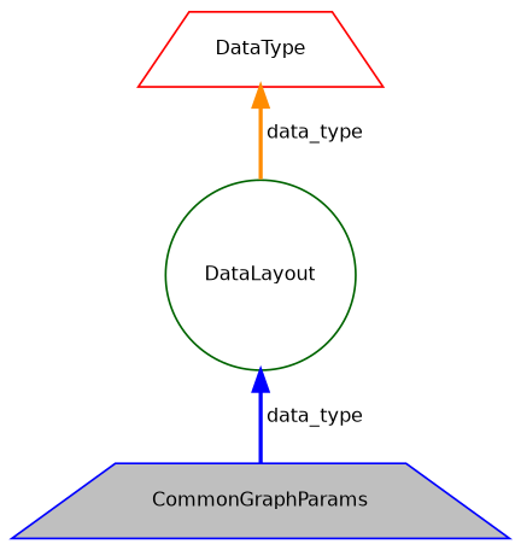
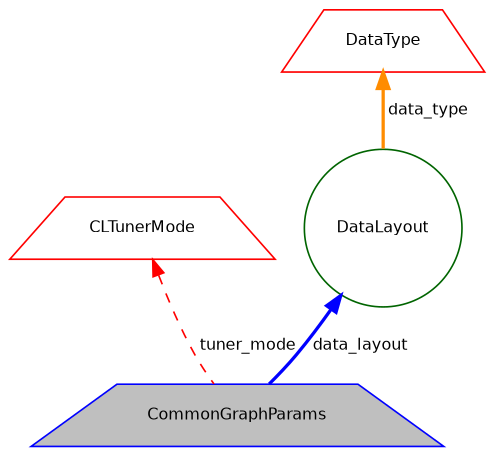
  digraph {
    node [color=red fillcolor=white fontname=Helvetica fontsize=10 shape=trapezium style=filled]
    edge [dir=back fontname=Helvetica fontsize=10 labelfontname=Helvetica labelfontsize=10 style=bold]
    n1 [color=blue fillcolor=grey75 fontcolor=black height=0.2 label=CommonGraphParams width=0.4]
+   n2 [height=0.2 label=CLTunerMode width=0.4]
    n3 [color=darkgreen height=0.2 label=DataLayout shape=circle width=0.4]
    n4 [height=0.2 label=DataType width=0.4]
-   n3 -> n1 [color=blue label=" data_type"]
+   n2 -> n1 [color=red label=" tuner_mode" style=dashed]
+   n3 -> n1 [color=blue label=" data_layout"]
    n4 -> n3 [color=darkorange label=" data_type"]
  }
